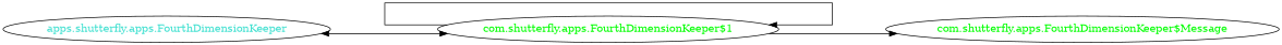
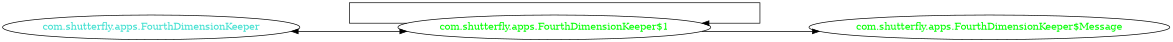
  digraph {
    concentrate=true
    rankdir=LR
    ranksep=2.0
    splines=ortho
    node [fontcolor=green]
    "com.shutterfly.apps.FourthDimensionKeeper$1"
    "com.shutterfly.apps.FourthDimensionKeeper$Message"
-   "com.shutterfly.apps.FourthDimensionKeeper" [fontcolor=turquoise label="apps.shutterfly.apps.FourthDimensionKeeper"]
+   "com.shutterfly.apps.FourthDimensionKeeper" [fontcolor=turquoise]
    "com.shutterfly.apps.FourthDimensionKeeper$1" -> "com.shutterfly.apps.FourthDimensionKeeper$1"
    "com.shutterfly.apps.FourthDimensionKeeper$1" -> "com.shutterfly.apps.FourthDimensionKeeper$Message"
    "com.shutterfly.apps.FourthDimensionKeeper" -> "com.shutterfly.apps.FourthDimensionKeeper$1" [dir=both]
  }
